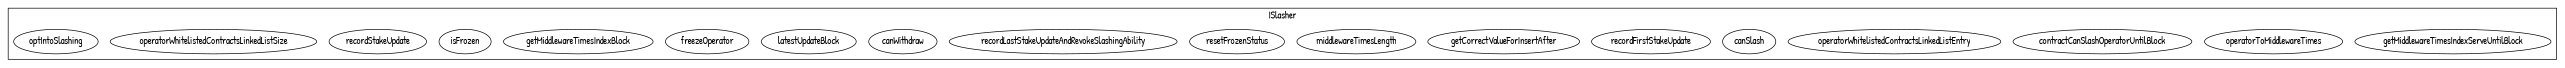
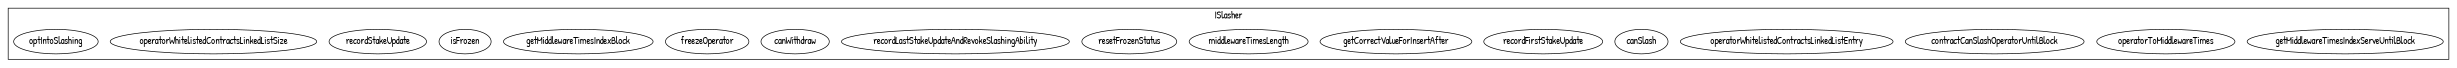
  strict digraph {
    fontname="Patrick Hand"
    node [fontname="Patrick Hand"]
    n1 [label=getMiddlewareTimesIndexServeUntilBlock]
    n2 [label=operatorToMiddlewareTimes]
    n3 [label=contractCanSlashOperatorUntilBlock]
    n4 [label=operatorWhitelistedContractsLinkedListEntry]
    n5 [label=canSlash]
    n6 [label=recordFirstStakeUpdate]
    n7 [label=getCorrectValueForInsertAfter]
    n8 [label=middlewareTimesLength]
    n9 [label=resetFrozenStatus]
    n10 [label=recordLastStakeUpdateAndRevokeSlashingAbility]
    n11 [label=canWithdraw]
-   n12 [label=latestUpdateBlock]
    n13 [label=freezeOperator]
    n14 [label=getMiddlewareTimesIndexBlock]
    n15 [label=isFrozen]
    n16 [label=recordStakeUpdate]
    n17 [label=operatorWhitelistedContractsLinkedListSize]
    n18 [label=optIntoSlashing]
    subgraph cluster_1 {
      label=ISlasher
      n1
      n2
      n3
      n4
      n5
      n6
      n7
      n8
      n9
      n10
      n11
-     n12
      n13
      n14
      n15
      n16
      n17
      n18
    }
    subgraph cluster_2 {
      label="[Solidity]"
    }
  }
